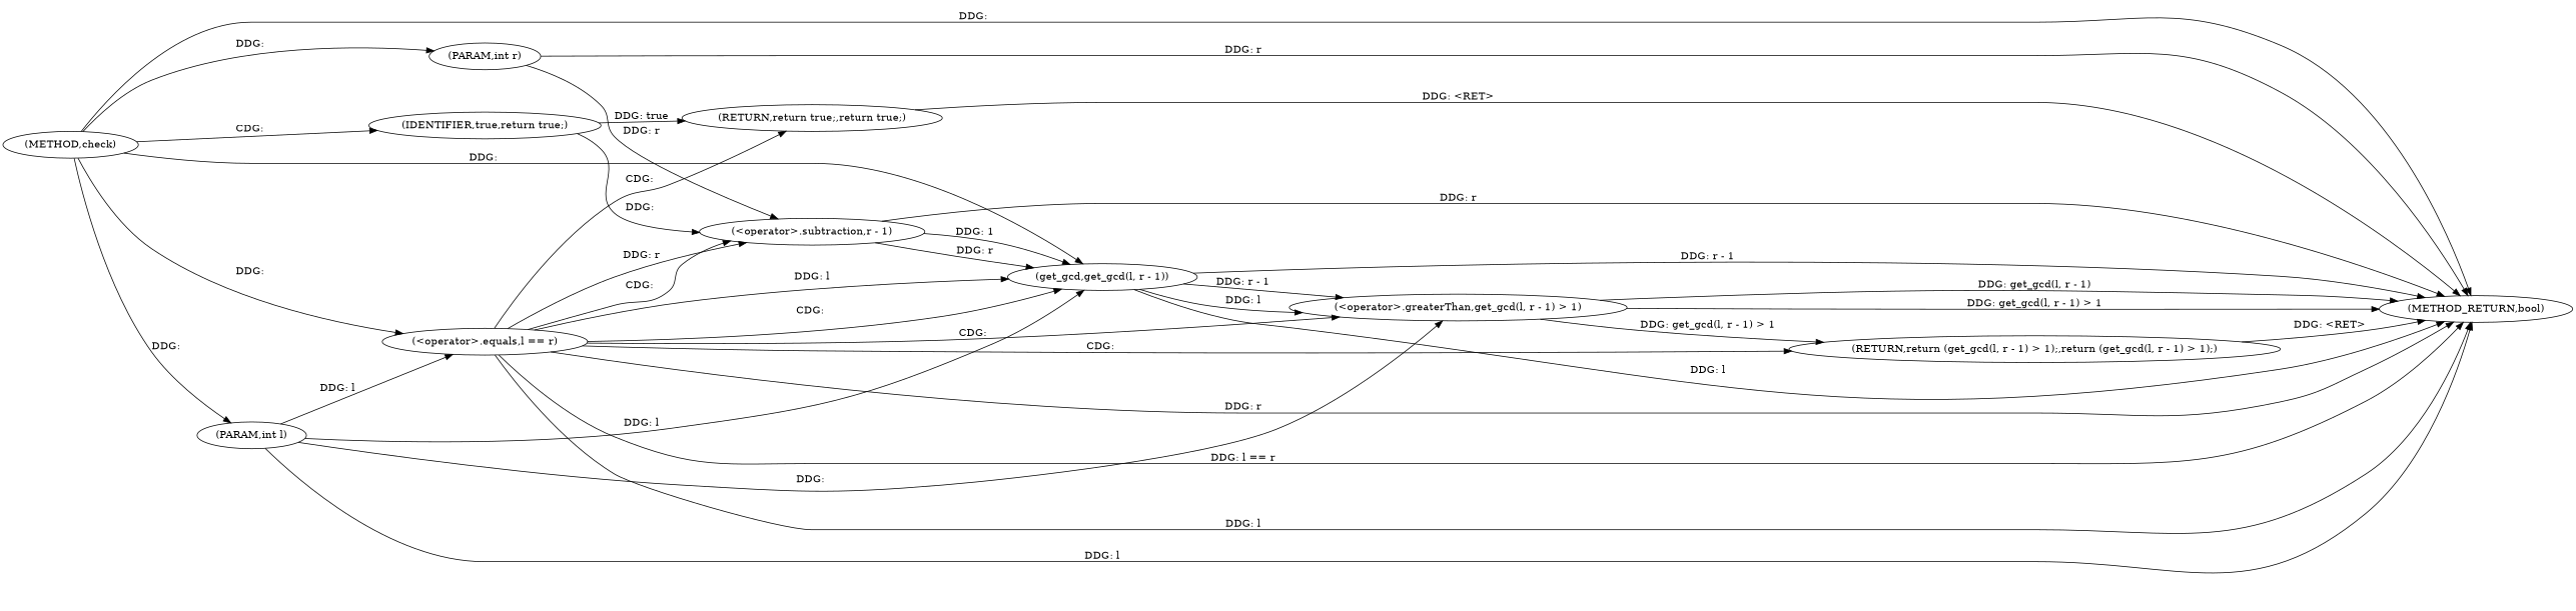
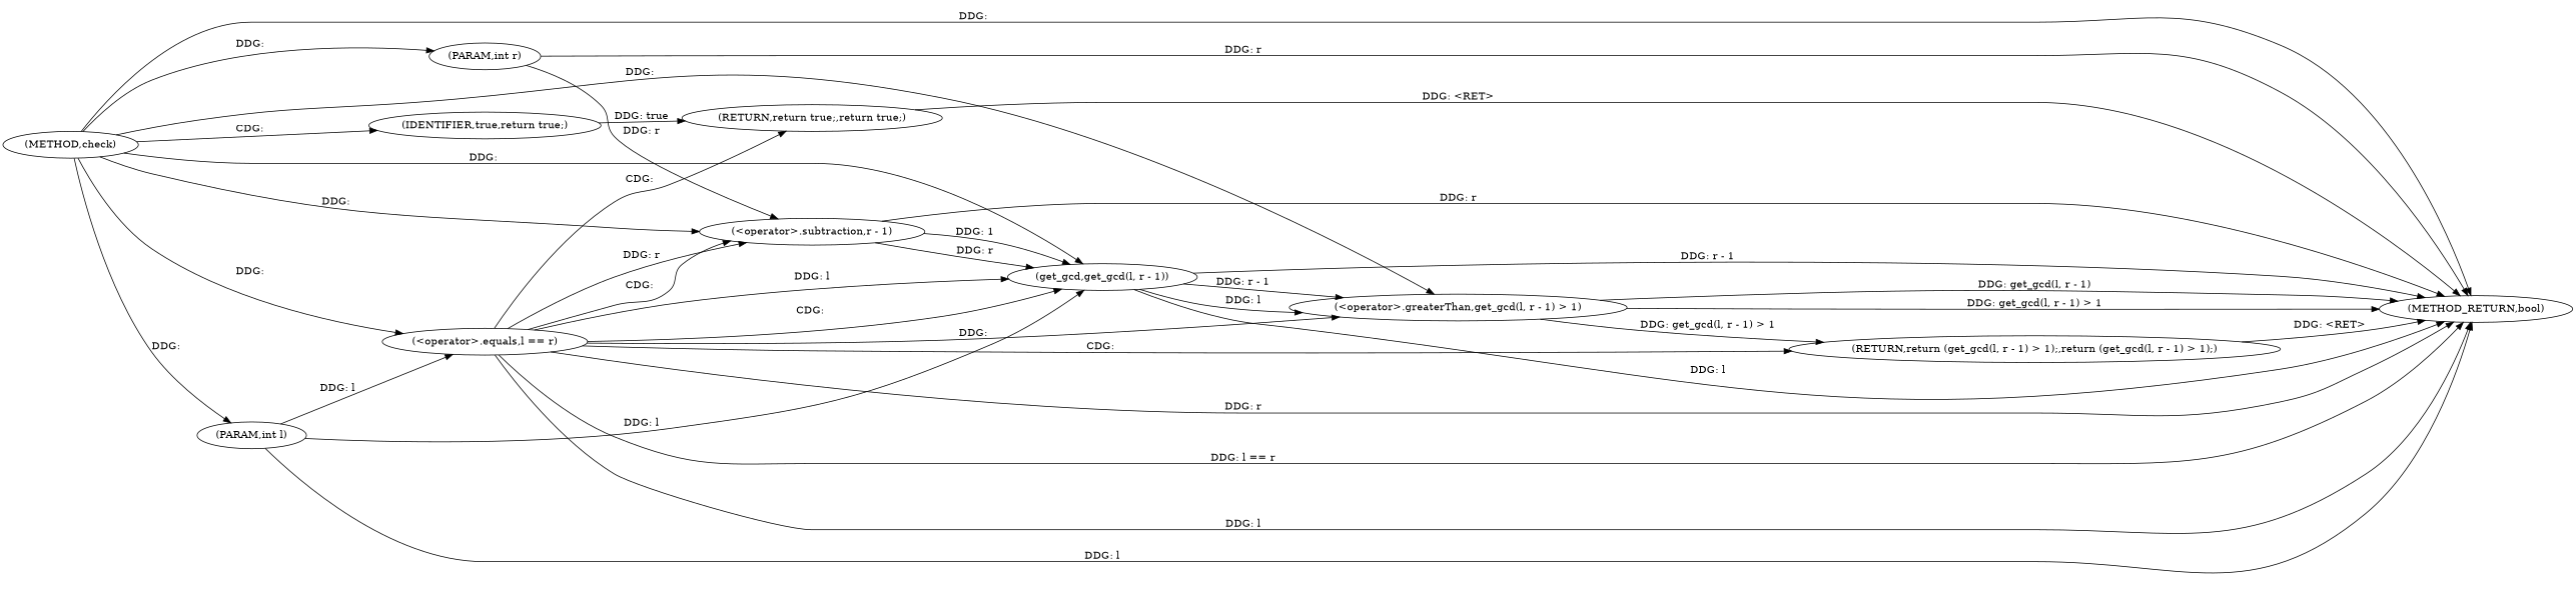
  digraph {
    rankdir=LR
    n1 [label="(METHOD,check)"]
    n2 [label="(PARAM,int l)"]
    n3 [label="(PARAM,int r)"]
    n4 [label="(<operator>.equals,l == r)"]
    n5 [label="(<operator>.greaterThan,get_gcd(l, r - 1) > 1)"]
    n6 [label="(IDENTIFIER,true,return true;)"]
    n7 [label="(get_gcd,get_gcd(l, r - 1))"]
    n8 [label="(<operator>.subtraction,r - 1)"]
    n9 [label="(METHOD_RETURN,bool)"]
    n10 [label="(RETURN,return true;,return true;)"]
    n11 [label="(RETURN,return (get_gcd(l, r - 1) > 1);,return (get_gcd(l, r - 1) > 1);)"]
    n1 -> n2 [label="DDG: "]
    n1 -> n3 [label="DDG: "]
    n1 -> n4 [label="DDG: "]
-   n2 -> n5 [label="DDG: "]
+   n1 -> n5 [label="DDG: "]
    n1 -> n6 [label="CDG: "]
    n1 -> n7 [label="DDG: "]
-   n6 -> n8 [label="DDG: "]
+   n1 -> n8 [label="DDG: "]
    n1 -> n9 [label="DDG: "]
    n2 -> n4 [label="DDG: l"]
    n2 -> n7 [label="DDG: l"]
    n2 -> n9 [label="DDG: l"]
    n3 -> n8 [label="DDG: r"]
    n3 -> n9 [label="DDG: r"]
-   n4 -> n5 [label="CDG: "]
+   n4 -> n5 [label="DDG: "]
    n4 -> n7 [label="DDG: l"]
    n4 -> n7 [label="CDG: "]
    n4 -> n8 [label="DDG: r"]
    n4 -> n8 [label="CDG: "]
    n4 -> n9 [label="DDG: l"]
    n4 -> n9 [label="DDG: r"]
    n4 -> n9 [label="DDG: l == r"]
    n4 -> n10 [label="CDG: "]
    n4 -> n11 [label="CDG: "]
    n5 -> n9 [label="DDG: get_gcd(l, r - 1)"]
    n5 -> n9 [label="DDG: get_gcd(l, r - 1) > 1"]
    n5 -> n11 [label="DDG: get_gcd(l, r - 1) > 1"]
    n6 -> n10 [label="DDG: true"]
    n7 -> n5 [label="DDG: r - 1"]
    n7 -> n5 [label="DDG: l"]
    n7 -> n9 [label="DDG: l"]
    n7 -> n9 [label="DDG: r - 1"]
    n8 -> n7 [label="DDG: 1"]
    n8 -> n7 [label="DDG: r"]
    n8 -> n9 [label="DDG: r"]
    n10 -> n9 [label="DDG: <RET>"]
    n11 -> n9 [label="DDG: <RET>"]
  }
